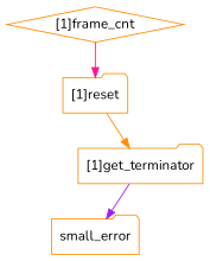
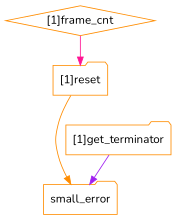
  strict digraph {
    fontname=Nunito
    node [color=darkorange complexity=4 fontname=Nunito importance=0.0849291661211 rank=0.0212322915303 shape=folder]
    edge [fontname=Nunito]
    "[1]frame_cnt" [shape=diamond]
    "[1]reset" [complexity=1 importance=0.129510878438 rank=0.129510878438]
    small_error [complexity=0 importance=0.0445817123167 rank=0.0]
    "[1]get_terminator"
    "[1]frame_cnt" -> "[1]reset" [color=deeppink]
-   "[1]reset" -> "[1]get_terminator" [color=darkorange]
+   "[1]reset" -> small_error [color=darkorange]
    "[1]get_terminator" -> small_error [color=purple]
  }
